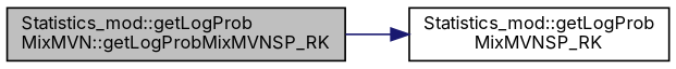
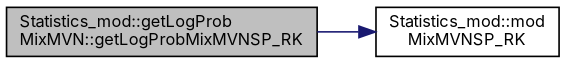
  digraph {
    rankdir=LR
    fontname=Inter
    node [color=black fontname=Inter fontsize=10 shape=record style=filled]
    n1 [fillcolor=grey75 fontcolor=black height=0.2 label="Statistics_mod::getLogProb\lMixMVN::getLogProbMixMVNSP_RK" width=0.4]
-   n2 [fillcolor=white height=0.2 label="Statistics_mod::getLogProb\lMixMVNSP_RK" width=0.4]
+   n2 [fillcolor=white height=0.2 label="Statistics_mod::mod\lMixMVNSP_RK" width=0.4]
    n1 -> n2 [color=midnightblue fontname=Inter fontsize=10 labelfontname=Helvetica labelfontsize=10 style=solid]
  }
